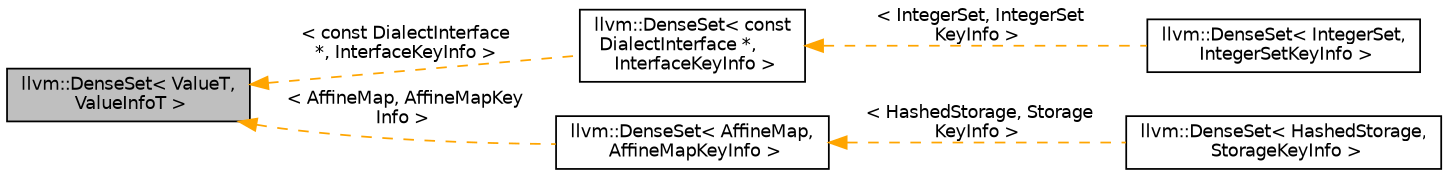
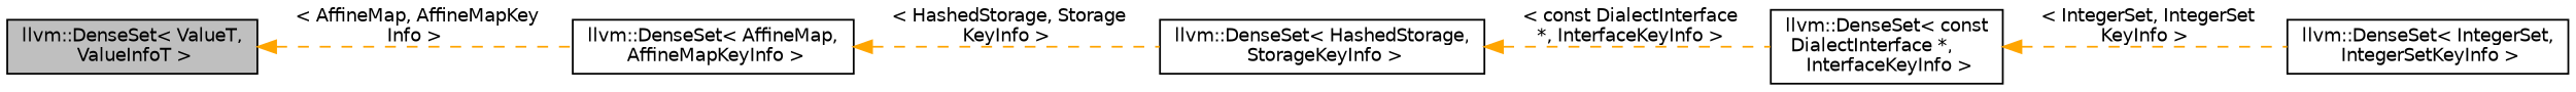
  digraph {
    rankdir=LR
    node [color=black fontname=Helvetica fontsize=10 shape=record]
    edge [color=orange dir=back fontname=Helvetica fontsize=10 labelfontname=Helvetica labelfontsize=10 style=dashed]
    n1 [fillcolor=grey75 fontcolor=black height=0.2 label="llvm::DenseSet\< ValueT,\l ValueInfoT \>" style=filled width=0.4]
    n2 [height=0.2 label="llvm::DenseSet\< const\l DialectInterface *,\l InterfaceKeyInfo \>" width=0.4]
    n3 [height=0.2 label="llvm::DenseSet\< AffineMap,\l AffineMapKeyInfo \>" width=0.4]
    n4 [height=0.2 label="llvm::DenseSet\< HashedStorage,\l StorageKeyInfo \>" width=0.4]
    n5 [height=0.2 label="llvm::DenseSet\< IntegerSet,\l IntegerSetKeyInfo \>" width=0.4]
-   n1 -> n2 [label=" \< const DialectInterface\l *, InterfaceKeyInfo \>"]
+   n4 -> n2 [label=" \< const DialectInterface\l *, InterfaceKeyInfo \>"]
    n1 -> n3 [label=" \< AffineMap, AffineMapKey\lInfo \>"]
    n2 -> n5 [label=" \< IntegerSet, IntegerSet\lKeyInfo \>"]
    n3 -> n4 [label=" \< HashedStorage, Storage\lKeyInfo \>"]
  }
